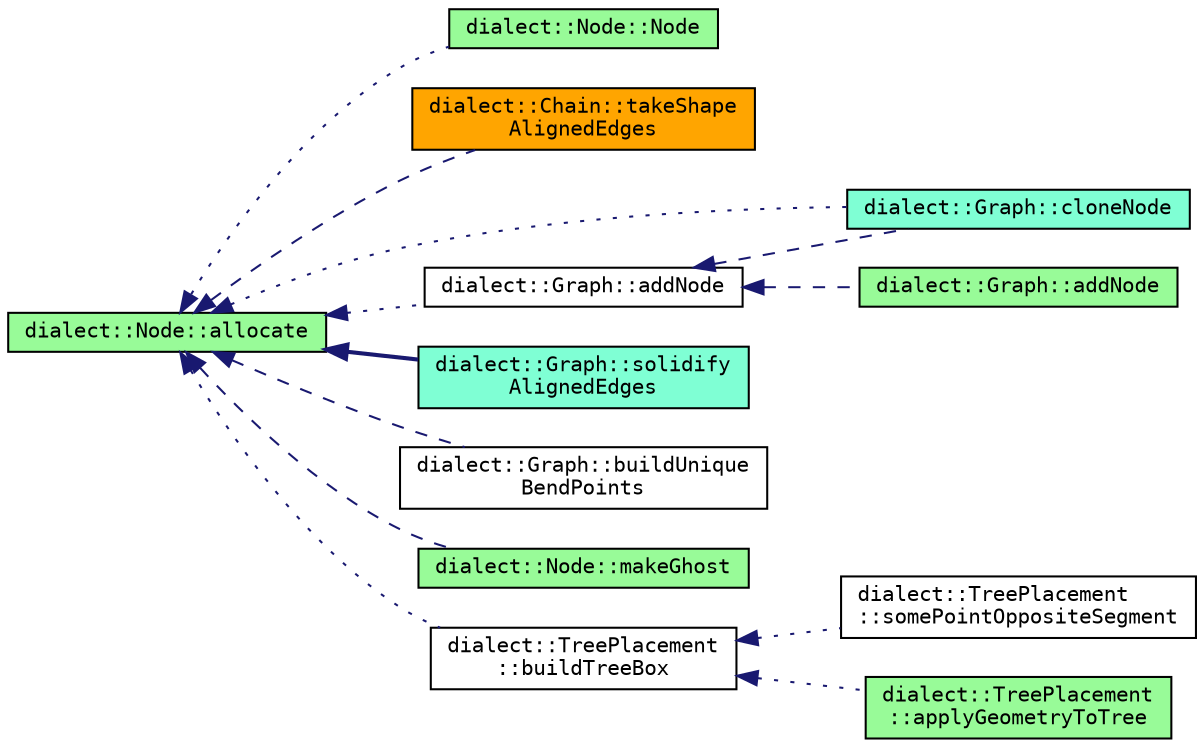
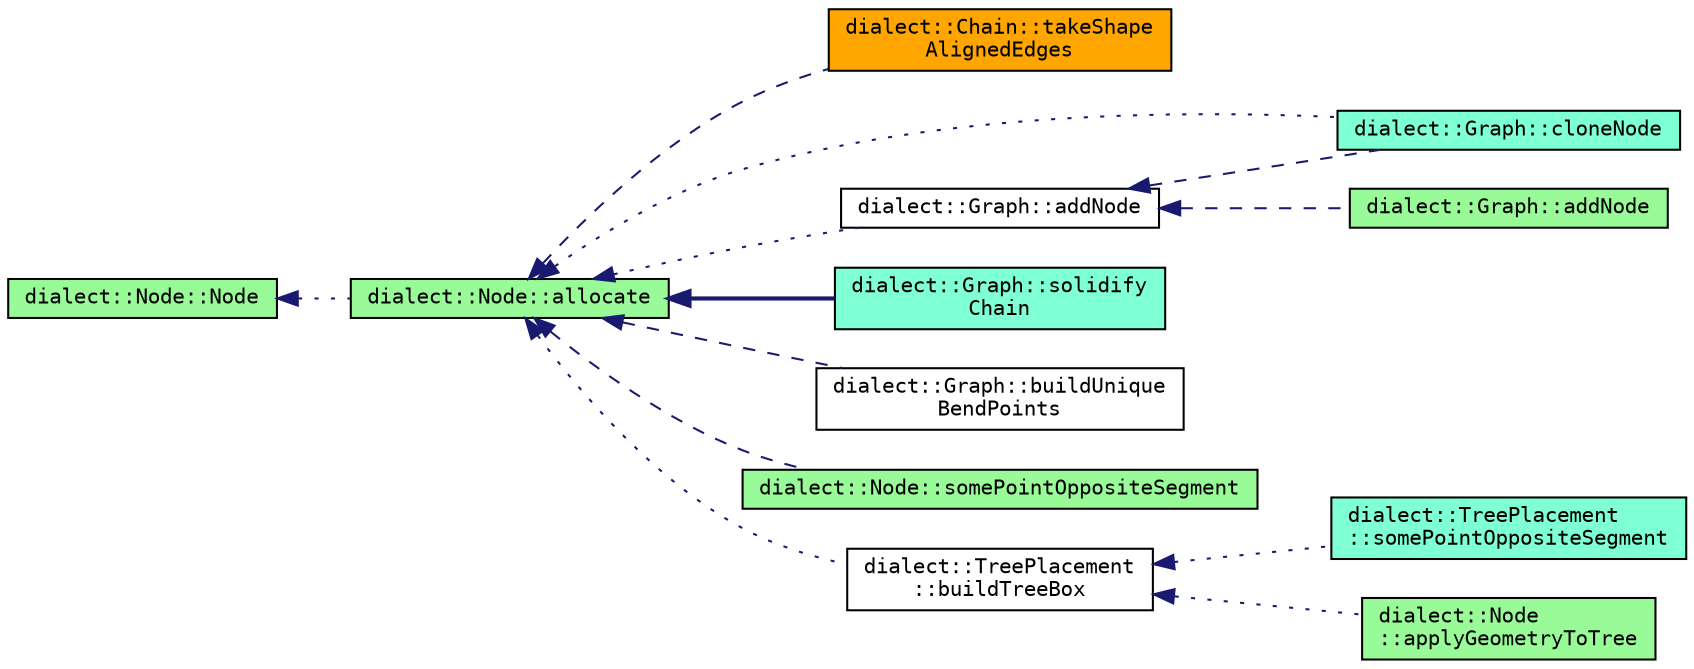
  digraph {
    fontname="DejaVu Sans Mono"
    rankdir=LR
    node [color=black fillcolor=palegreen fontname="DejaVu Sans Mono" fontsize=10 shape=record style=filled]
    edge [color=midnightblue dir=back fontname="DejaVu Sans Mono" fontsize=10 labelfontname=Helvetica labelfontsize=10 style=dotted]
    n1 [fontcolor=black height=0.2 label="dialect::Node::Node" width=0.4]
    n2 [height=0.2 label="dialect::Node::allocate" width=0.4]
    n3 [fillcolor=orange height=0.2 label="dialect::Chain::takeShape\lAlignedEdges" width=0.4]
    n4 [fillcolor=white height=0.2 label="dialect::Graph::addNode" width=0.4]
    n5 [fillcolor=aquamarine height=0.2 label="dialect::Graph::cloneNode" width=0.4]
-   n6 [fillcolor=aquamarine height=0.2 label="dialect::Graph::solidify\lAlignedEdges" width=0.4]
+   n6 [fillcolor=aquamarine height=0.2 label="dialect::Graph::solidify\lChain" width=0.4]
    n7 [fillcolor=white height=0.2 label="dialect::Graph::buildUnique\lBendPoints" width=0.4]
-   n8 [height=0.2 label="dialect::Node::makeGhost" width=0.4]
+   n8 [height=0.2 label="dialect::Node::somePointOppositeSegment" width=0.4]
    n9 [fillcolor=white height=0.2 label="dialect::TreePlacement\l::buildTreeBox" width=0.4]
    n10 [height=0.2 label="dialect::Graph::addNode" width=0.4]
-   n11 [fillcolor=white height=0.2 label="dialect::TreePlacement\l::somePointOppositeSegment" width=0.4]
-   n12 [height=0.2 label="dialect::TreePlacement\l::applyGeometryToTree" width=0.4]
-   n2 -> n1
+   n11 [fillcolor=aquamarine height=0.2 label="dialect::TreePlacement\l::somePointOppositeSegment" width=0.4]
+   n12 [height=0.2 label="dialect::Node\l::applyGeometryToTree" width=0.4]
+   n1 -> n2
    n2 -> n3 [style=dashed]
    n2 -> n4
    n2 -> n5
    n2 -> n6 [style=bold]
    n2 -> n7 [style=dashed]
    n2 -> n8 [style=dashed]
    n2 -> n9
    n4 -> n5 [style=dashed]
    n4 -> n10 [style=dashed]
    n9 -> n11
    n9 -> n12
  }
